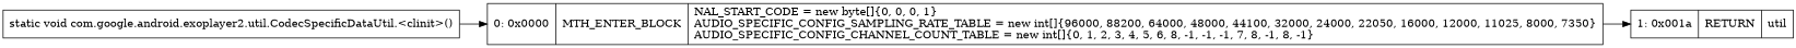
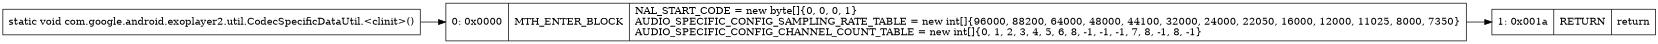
  digraph {
    rankdir=LR
    node [shape=record]
    n1 [label="{0\:\ 0x0000|MTH_ENTER_BLOCK\l|NAL_START_CODE = new byte[]\{0, 0, 0, 1\}\lAUDIO_SPECIFIC_CONFIG_SAMPLING_RATE_TABLE = new int[]\{96000, 88200, 64000, 48000, 44100, 32000, 24000, 22050, 16000, 12000, 11025, 8000, 7350\}\lAUDIO_SPECIFIC_CONFIG_CHANNEL_COUNT_TABLE = new int[]\{0, 1, 2, 3, 4, 5, 6, 8, \-1, \-1, \-1, 7, 8, \-1, 8, \-1\}\l}"]
-   n2 [label="{1\:\ 0x001a|RETURN\l|util\l}"]
+   n2 [label="{1\:\ 0x001a|RETURN\l|return\l}"]
    n3 [label="{static void com.google.android.exoplayer2.util.CodecSpecificDataUtil.\<clinit\>() }"]
    n1 -> n2
    n3 -> n1
  }
